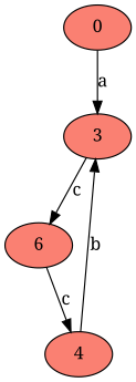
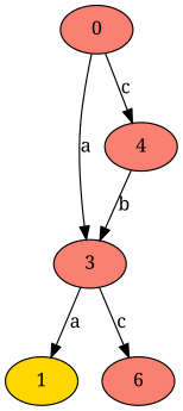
  strict digraph {
    fontname="Noto Serif"
    node [fillcolor=salmon fontname="Noto Serif" style=filled]
    edge [fontname="Noto Serif"]
    0
    3
    4
+   1 [fillcolor=gold]
    6
    0 -> 3 [label=a]
-   6 -> 4 [label=c]
+   0 -> 4 [label=c]
+   3 -> 1 [label=a]
    3 -> 6 [label=c]
    4 -> 3 [label=b]
  }
